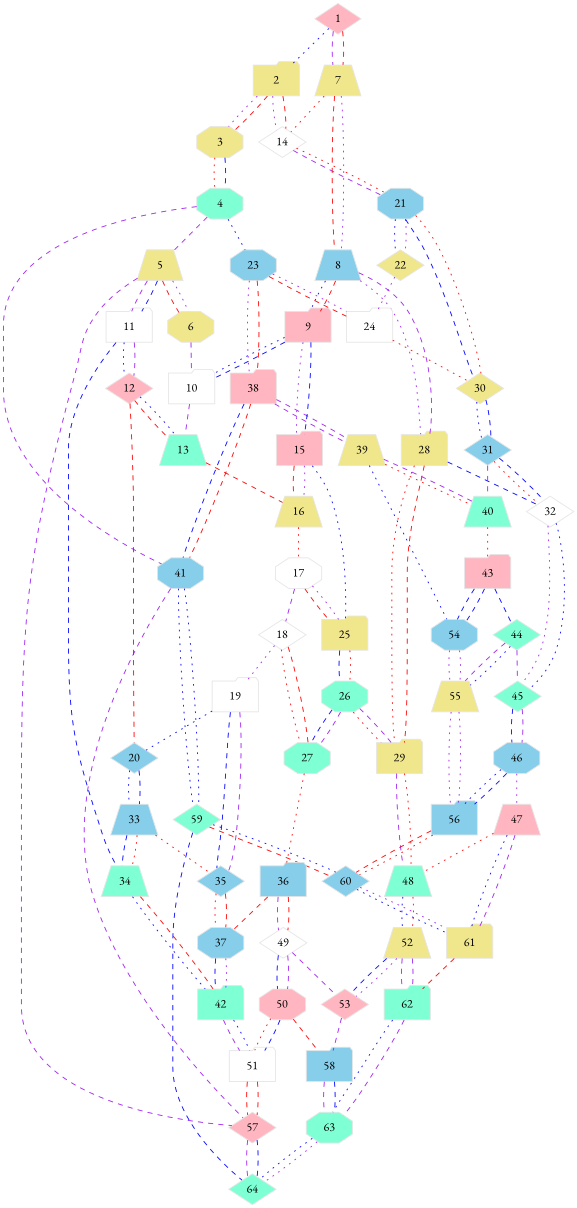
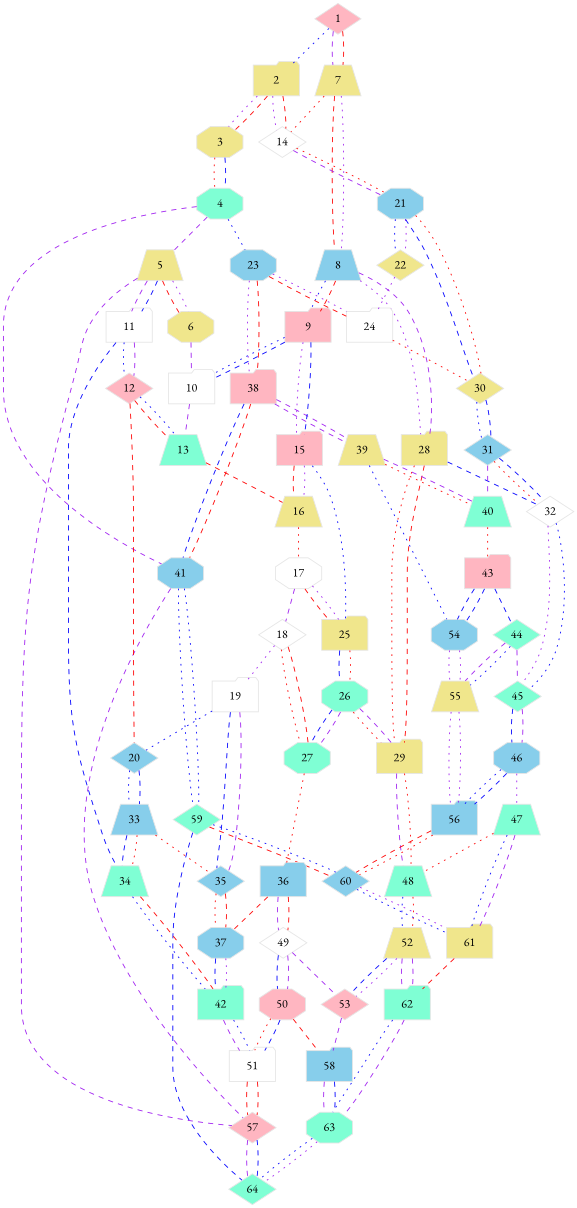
  graph {
    fontname="EB Garamond"
    node [color=gray90 fillcolor=khaki fontname="EB Garamond" shape=folder style=filled]
    edge [color=purple fontname="EB Garamond" style=dashed]
    1 [fillcolor=lightpink shape=diamond]
    2
    7 [shape=trapezium]
    3 [shape=octagon]
    14 [fillcolor=white shape=diamond]
    8 [fillcolor=skyblue shape=trapezium]
    4 [fillcolor=aquamarine shape=octagon]
    21 [fillcolor=skyblue shape=octagon]
    5 [shape=trapezium]
    23 [fillcolor=skyblue shape=octagon]
    41 [fillcolor=skyblue shape=octagon]
    6 [shape=octagon]
    11 [fillcolor=white]
    57 [fillcolor=lightpink shape=diamond]
    24 [fillcolor=white]
    38 [fillcolor=lightpink]
    59 [fillcolor=aquamarine shape=diamond]
    10 [fillcolor=white]
    12 [fillcolor=lightpink shape=diamond]
    34 [fillcolor=aquamarine shape=trapezium]
    64 [fillcolor=aquamarine shape=diamond]
    13 [fillcolor=aquamarine shape=trapezium]
    9 [fillcolor=lightpink]
    28
    15 [fillcolor=lightpink]
    29
    32 [fillcolor=white shape=diamond]
    16 [shape=trapezium]
    25
    20 [fillcolor=skyblue shape=diamond]
    42 [fillcolor=aquamarine]
    33 [fillcolor=skyblue shape=trapezium]
    17 [fillcolor=white shape=octagon]
    22 [shape=diamond]
    30 [shape=diamond]
    26 [fillcolor=aquamarine shape=octagon]
    18 [fillcolor=white shape=diamond]
    19 [fillcolor=white]
    27 [fillcolor=aquamarine shape=octagon]
    35 [fillcolor=skyblue shape=diamond]
    36 [fillcolor=skyblue]
    37 [fillcolor=skyblue shape=octagon]
    31 [fillcolor=skyblue shape=diamond]
    39 [shape=trapezium]
    48 [fillcolor=aquamarine shape=trapezium]
    49 [fillcolor=white shape=diamond]
    45 [fillcolor=aquamarine shape=diamond]
    52 [shape=trapezium]
    40 [fillcolor=aquamarine shape=trapezium]
    43 [fillcolor=lightpink]
    46 [fillcolor=skyblue shape=octagon]
    51 [fillcolor=white]
    50 [fillcolor=lightpink shape=octagon]
    53 [fillcolor=lightpink shape=diamond]
    54 [fillcolor=skyblue shape=octagon]
    55 [shape=trapezium]
    44 [fillcolor=aquamarine shape=diamond]
    60 [fillcolor=skyblue shape=diamond]
    56 [fillcolor=skyblue]
-   47 [fillcolor=lightpink shape=trapezium]
+   47 [fillcolor=aquamarine shape=trapezium]
    61
    62 [fillcolor=aquamarine]
    58 [fillcolor=skyblue]
    63 [fillcolor=aquamarine shape=octagon]
    1 -- 2 [color=blue style=dotted]
    1 -- 7
    1 -- 7 [color=red]
    2 -- 3 [style=dotted]
    2 -- 3 [color=red]
    2 -- 14 [style=dotted]
    2 -- 14 [color=red]
    7 -- 14 [color=red style=dotted]
    7 -- 8 [color=red]
    7 -- 8 [style=dotted]
    3 -- 4 [color=red style=dotted]
    3 -- 4 [color=blue]
    14 -- 21
    14 -- 21 [color=red style=dotted]
    8 -- 9 [color=blue style=dotted]
    8 -- 9 [color=red]
    8 -- 28 [style=dotted]
    8 -- 28
    4 -- 5
    4 -- 23 [color=blue style=dotted]
    4 -- 41
    21 -- 22 [color=blue style=dotted]
    21 -- 22 [style=dotted]
    21 -- 30 [color=blue]
    21 -- 30 [color=red style=dotted]
    5 -- 6 [color=red]
    5 -- 6 [style=dotted]
    5 -- 11
    5 -- 11 [color=blue]
    5 -- 57
    23 -- 24 [color=red]
    23 -- 24 [style=dotted]
    23 -- 38 [style=dotted]
    23 -- 38 [color=red]
    41 -- 57
    41 -- 59 [color=blue style=dotted]
    41 -- 59 [color=blue style=dotted]
    6 -- 10
    11 -- 12 [color=blue style=dotted]
    11 -- 12
    11 -- 34 [color=blue]
    57 -- 64
    57 -- 64 [color=blue]
    24 -- 30 [color=red style=dotted]
    38 -- 41 [color=blue]
    38 -- 41 [color=red]
    38 -- 39
    38 -- 39
    59 -- 64 [color=blue]
    59 -- 60 [color=red]
    59 -- 60 [color=blue style=dotted]
    10 -- 13
    12 -- 13 [color=red]
    12 -- 13 [color=blue style=dotted]
    12 -- 20 [color=red]
    34 -- 42 [color=blue style=dotted]
    34 -- 42 [color=red]
    13 -- 16 [color=red]
    9 -- 10 [color=blue style=dotted]
    9 -- 10 [color=blue]
    9 -- 15 [style=dotted]
    9 -- 15 [color=blue]
    28 -- 29 [color=red style=dotted]
    28 -- 29 [color=red]
    28 -- 32 [color=blue]
    15 -- 16 [color=red]
    15 -- 16 [style=dotted]
    15 -- 25 [color=blue style=dotted]
    29 -- 48
    29 -- 48 [color=red style=dotted]
    32 -- 45 [style=dotted]
    32 -- 45 [color=blue style=dotted]
    16 -- 17 [color=red style=dotted]
    25 -- 26 [color=blue]
    25 -- 26 [color=red style=dotted]
    20 -- 33 [color=blue style=dotted]
    20 -- 33 [color=blue]
    42 -- 51
    42 -- 51 [color=blue style=dotted]
    33 -- 34 [color=blue]
    33 -- 34 [color=red style=dotted]
    33 -- 35 [color=red style=dotted]
    17 -- 25 [color=red]
    17 -- 25 [style=dotted]
    17 -- 18
    22 -- 24 [style=dotted]
    30 -- 31 [color=blue style=dotted]
    30 -- 31 [color=blue]
    26 -- 29 [color=red style=dotted]
    26 -- 29
    26 -- 27 [color=blue]
    26 -- 27
    18 -- 19 [style=dotted]
    18 -- 27 [color=red style=dotted]
    18 -- 27 [color=red]
    19 -- 20 [color=blue style=dotted]
    19 -- 35 [color=blue]
    19 -- 35
    27 -- 36 [color=red style=dotted]
    35 -- 37 [color=red style=dotted]
    35 -- 37 [color=red]
    36 -- 37 [color=red]
    36 -- 49
    36 -- 49 [color=red]
    37 -- 42 [color=blue]
    37 -- 42 [style=dotted]
    31 -- 32 [color=red style=dotted]
    31 -- 32 [color=blue]
    31 -- 40
    39 -- 40 [color=red style=dotted]
    39 -- 40
    39 -- 54 [color=blue style=dotted]
    48 -- 52 [color=blue style=dotted]
    48 -- 52 [color=red style=dotted]
    49 -- 50 [color=blue]
    49 -- 50
    49 -- 53
    45 -- 46 [color=blue]
    45 -- 46
    52 -- 53 [color=blue]
    52 -- 53 [style=dotted]
    52 -- 62
    52 -- 62
    40 -- 43 [color=red style=dotted]
    43 -- 54 [color=blue]
    43 -- 54 [color=blue]
    43 -- 44 [color=blue]
    46 -- 56 [color=blue style=dotted]
    46 -- 56 [color=blue]
    46 -- 47 [style=dotted]
    51 -- 57 [color=red]
    51 -- 57 [color=red]
    50 -- 51 [color=red style=dotted]
    50 -- 51 [color=blue]
    50 -- 58 [color=red]
    53 -- 58
    54 -- 55 [style=dotted]
    54 -- 55 [style=dotted]
    55 -- 56 [style=dotted]
    55 -- 56 [style=dotted]
    44 -- 45
    44 -- 55
    44 -- 55 [color=blue style=dotted]
    60 -- 61 [color=blue style=dotted]
    60 -- 61 [style=dotted]
    56 -- 60 [color=red]
    56 -- 60 [color=red style=dotted]
    47 -- 48 [color=red style=dotted]
    47 -- 61 [color=blue style=dotted]
    47 -- 61
    61 -- 62 [color=red]
    62 -- 63 [color=blue style=dotted]
    62 -- 63
    58 -- 63
    58 -- 63 [color=blue]
    63 -- 64 [color=blue style=dotted]
    63 -- 64 [style=dotted]
  }
